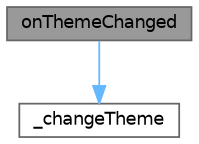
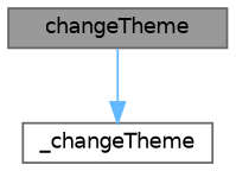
  digraph {
    rankdir=TB
    node [fontname=Helvetica fontsize=10 shape=box style=filled]
-   n1 [color=gray40 fillcolor=grey60 fontcolor=black height=0.2 label=onThemeChanged width=0.4]
+   n1 [color=gray40 fillcolor=grey60 fontcolor=black height=0.2 label=changeTheme width=0.4]
    n2 [color=grey40 fillcolor=white height=0.2 label=_changeTheme width=0.4]
    n1 -> n2 [color=steelblue1 fontname=Helvetica fontsize=10 labelfontname=Helvetica labelfontsize=10 style=solid]
  }
